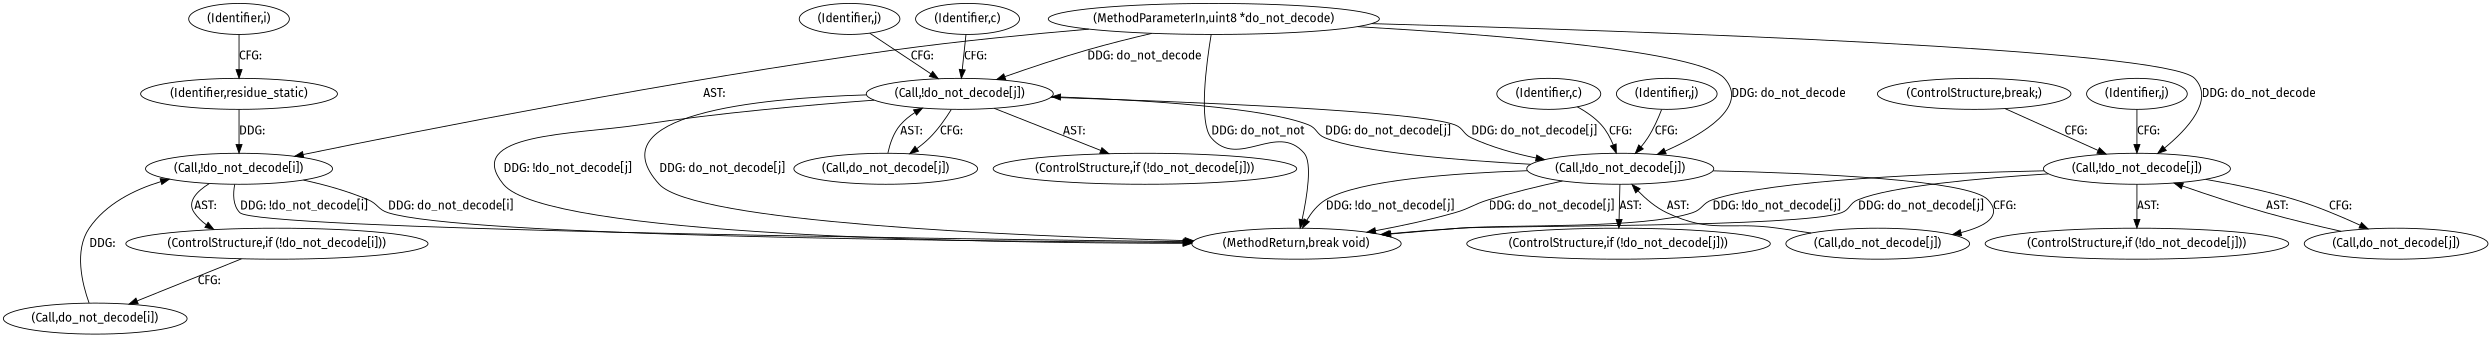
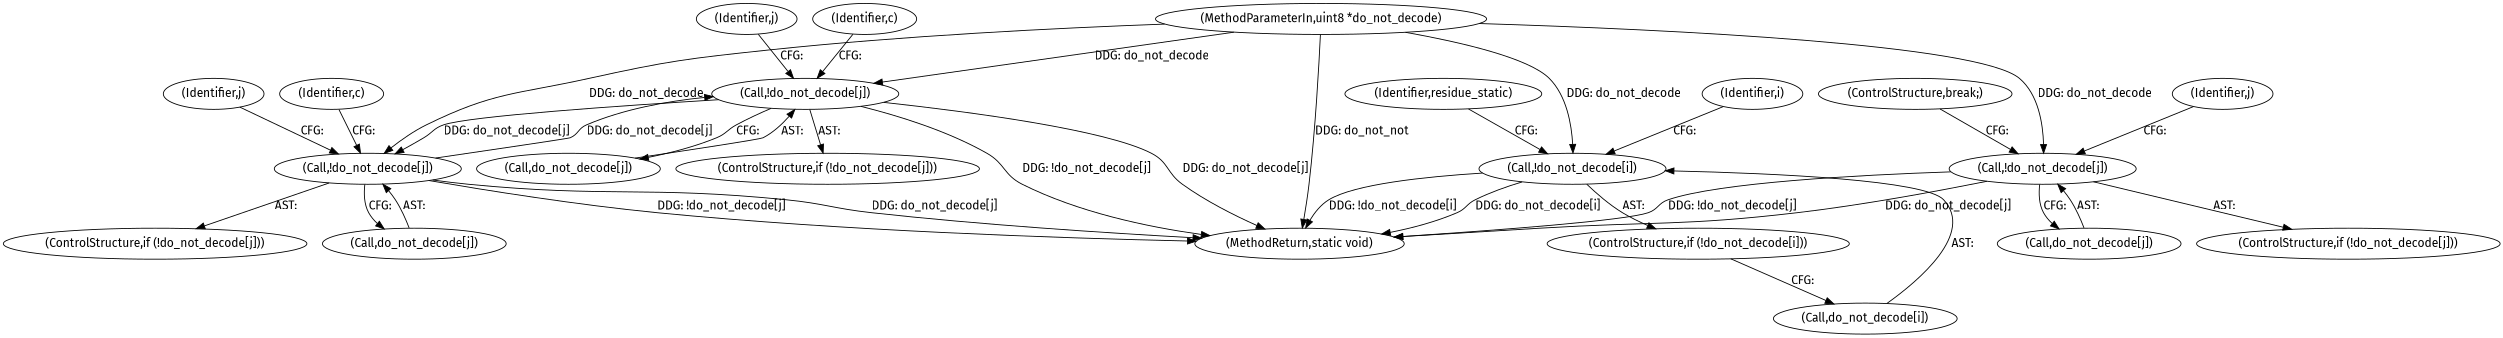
  digraph {
    fontname="Fira Sans"
    node [fontname="Fira Sans"]
    edge [fontname="Fira Sans"]
    n1 [label="(MethodParameterIn,uint8 *do_not_decode)"]
    n2 [label="(Call,!do_not_decode[i])"]
    n3 [label="(Call,!do_not_decode[j])"]
    n4 [label="(Call,!do_not_decode[j])"]
    n5 [label="(Call,!do_not_decode[j])"]
-   n6 [label="(MethodReturn,break void)"]
+   n6 [label="(MethodReturn,static void)"]
    n7 [label="(ControlStructure,if (!do_not_decode[i]))"]
    n8 [label="(Call,do_not_decode[j])"]
    n9 [label="(ControlStructure,if (!do_not_decode[j]))"]
    n10 [label="(Call,do_not_decode[j])"]
    n11 [label="(ControlStructure,if (!do_not_decode[j]))"]
    n12 [label="(ControlStructure,if (!do_not_decode[j]))"]
    n13 [label="(Call,do_not_decode[j])"]
    n14 [label="(Call,do_not_decode[i])"]
    n15 [label="(Identifier,c)"]
    n16 [label="(ControlStructure,break;)"]
    n17 [label="(Identifier,j)"]
    n18 [label="(Identifier,c)"]
    n19 [label="(Identifier,i)"]
    n20 [label="(Identifier,j)"]
    n21 [label="(Identifier,j)"]
    n22 [label="(Identifier,residue_static)"]
-   n1 -> n2 [label="AST: "]
+   n1 -> n2 [label="DDG: do_not_decode"]
    n1 -> n3 [label="DDG: do_not_decode"]
    n1 -> n4 [label="DDG: do_not_decode"]
    n1 -> n5 [label="DDG: do_not_decode"]
    n1 -> n6 [label="DDG: do_not_not"]
    n2 -> n6 [label="DDG: !do_not_decode[i]"]
    n2 -> n6 [label="DDG: do_not_decode[i]"]
    n2 -> n7 [label="AST: "]
    n3 -> n6 [label="DDG: !do_not_decode[j]"]
    n3 -> n6 [label="DDG: do_not_decode[j]"]
    n3 -> n8 [label="CFG: "]
    n3 -> n9 [label="AST: "]
    n4 -> n5 [label="DDG: do_not_decode[j]"]
    n4 -> n6 [label="DDG: !do_not_decode[j]"]
    n4 -> n6 [label="DDG: do_not_decode[j]"]
    n4 -> n10 [label="CFG: "]
    n4 -> n11 [label="AST: "]
    n5 -> n4 [label="DDG: do_not_decode[j]"]
    n5 -> n6 [label="DDG: !do_not_decode[j]"]
    n5 -> n6 [label="DDG: do_not_decode[j]"]
    n5 -> n12 [label="AST: "]
    n5 -> n13 [label="CFG: "]
    n7 -> n14 [label="CFG: "]
    n8 -> n3 [label="AST: "]
    n10 -> n4 [label="AST: "]
    n13 -> n5 [label="AST: "]
-   n14 -> n2 [label="DDG: "]
+   n14 -> n2 [label="AST: "]
    n15 -> n4 [label="CFG: "]
    n16 -> n3 [label="CFG: "]
    n17 -> n3 [label="CFG: "]
    n18 -> n5 [label="CFG: "]
-   n19 -> n22 [label="CFG: "]
+   n19 -> n2 [label="CFG: "]
    n20 -> n5 [label="CFG: "]
    n21 -> n4 [label="CFG: "]
-   n22 -> n2 [label="DDG: "]
+   n22 -> n2 [label="CFG: "]
  }
